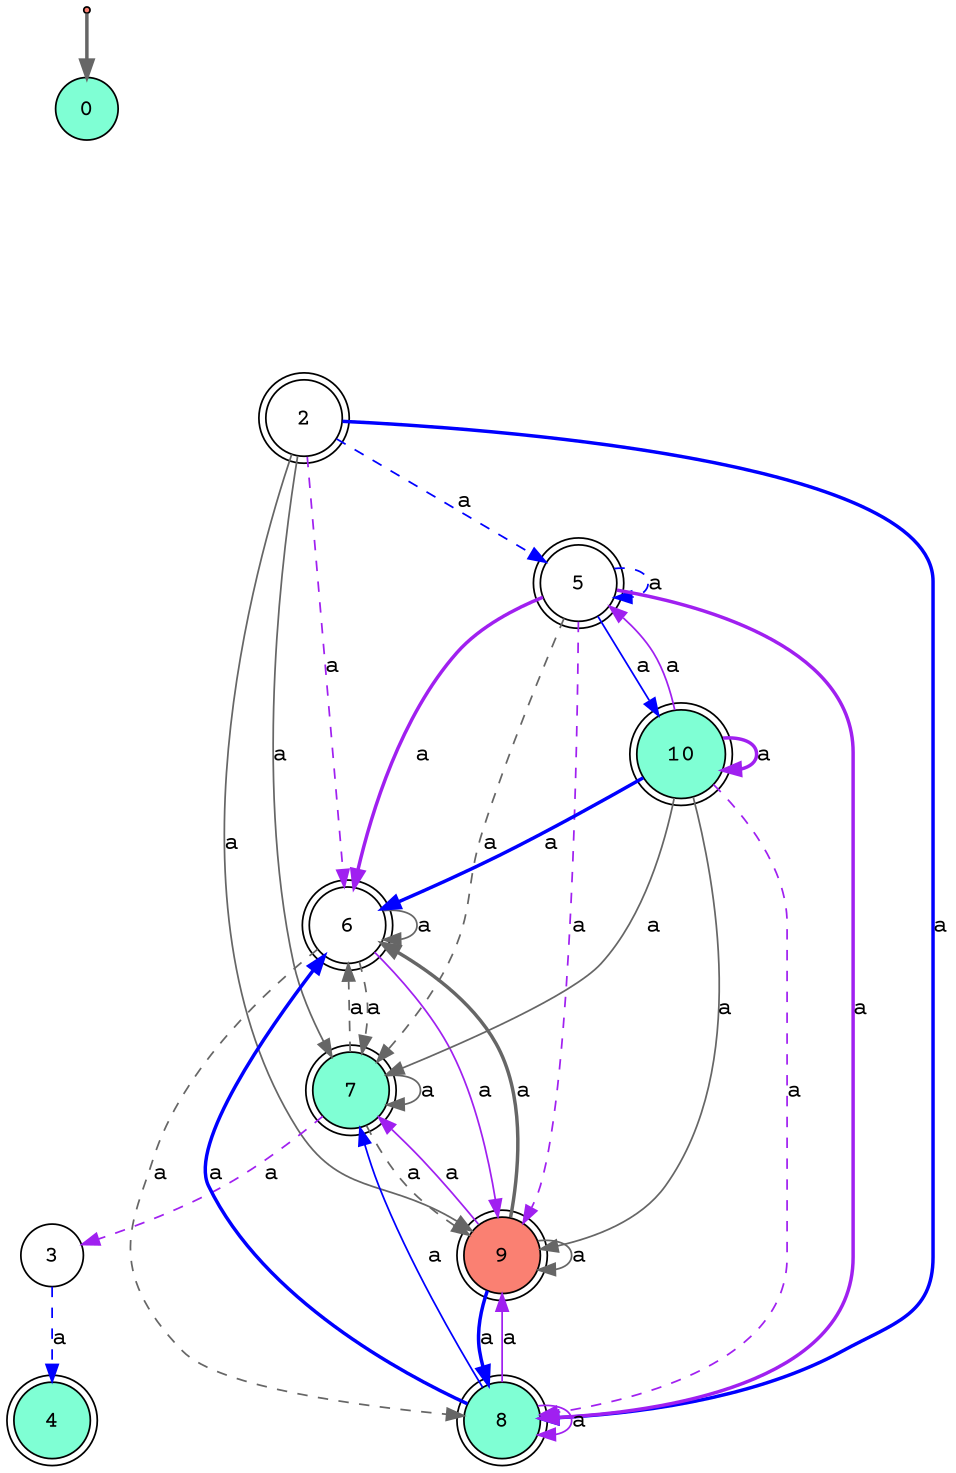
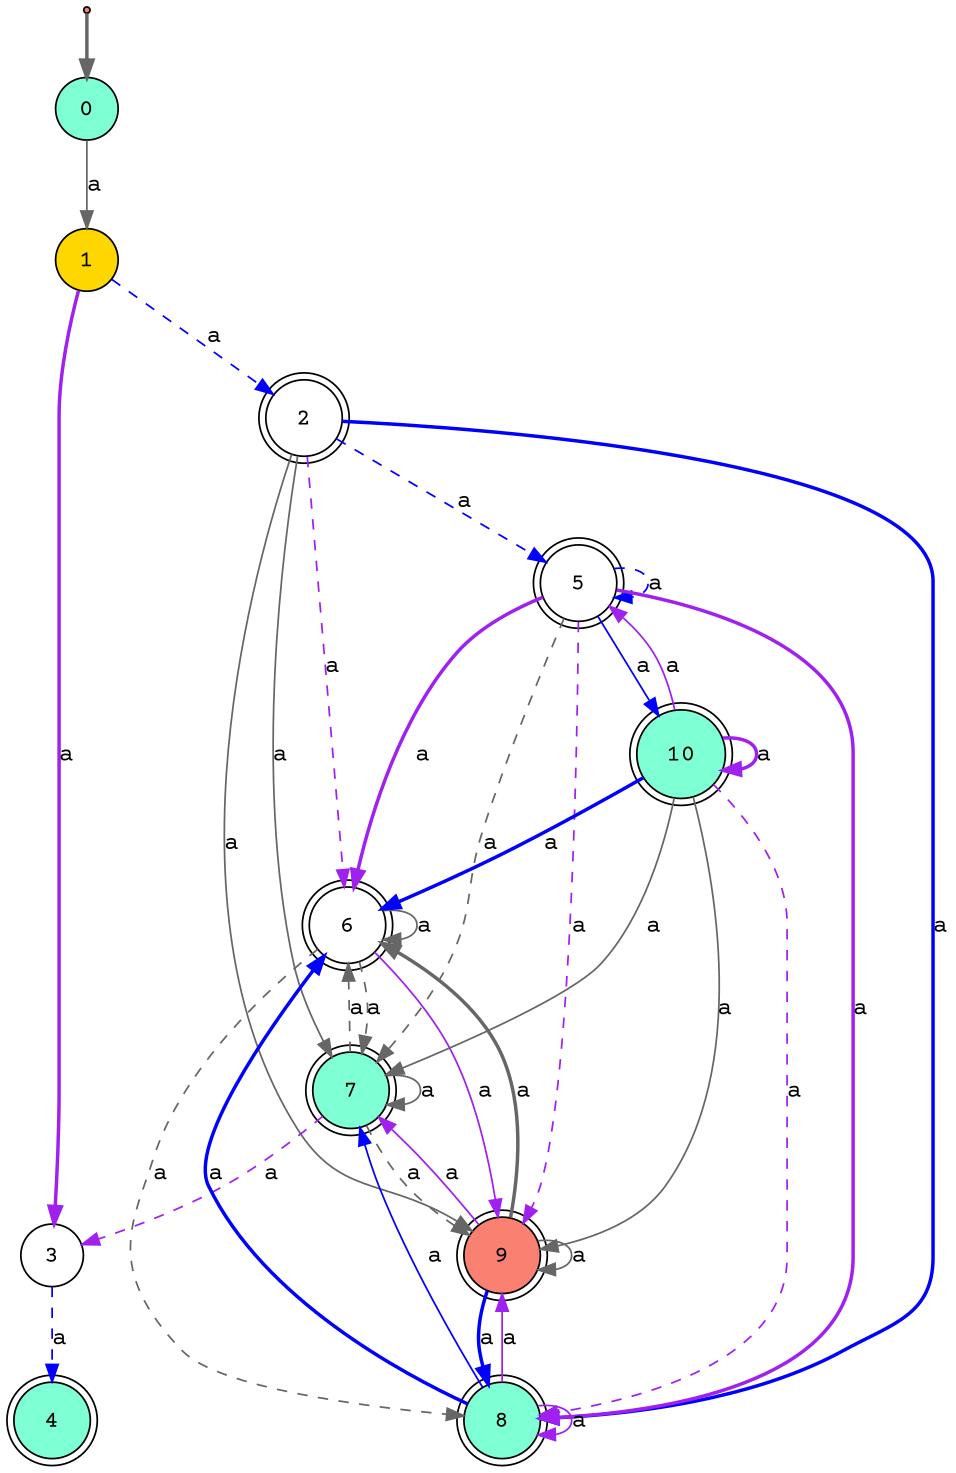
  digraph {
    fontname="Courier Prime"
    rankdir=TB
    node [fillcolor=aquamarine fontname="Courier Prime" shape=doublecircle style=filled]
    edge [color=gray40 fontname="Courier Prime" style=solid]
    dummy0 [fillcolor=salmon shape=point]
    0 [shape=circle]
+   1 [fillcolor=gold shape=circle]
    2 [fillcolor=white]
    3 [fillcolor=white shape=circle]
    5 [fillcolor=white]
    6 [fillcolor=white]
    7
    8
    9 [fillcolor=salmon]
    4
    10
    dummy0 -> 0 [style=bold]
+   0 -> 1 [label=a]
+   1 -> 2 [color=blue label=a style=dashed]
+   1 -> 3 [color=purple label=a style=bold]
    2 -> 5 [color=blue label=a style=dashed]
    2 -> 6 [color=purple label=a style=dashed]
    2 -> 7 [label=a]
    2 -> 8 [color=blue label=a style=bold]
    2 -> 9 [label=a]
    3 -> 4 [color=blue label=a style=dashed]
    5 -> 5 [color=blue label=a style=dashed]
    5 -> 6 [color=purple label=a style=bold]
    5 -> 7 [label=a style=dashed]
    5 -> 8 [color=purple label=a style=bold]
    5 -> 9 [color=purple label=a style=dashed]
    5 -> 10 [color=blue label=a]
    6 -> 6 [label=a]
    6 -> 7 [label=a style=dashed]
    6 -> 8 [label=a style=dashed]
    6 -> 9 [color=purple label=a]
    7 -> 3 [color=purple label=a style=dashed]
    7 -> 6 [label=a style=dashed]
    7 -> 7 [label=a]
    7 -> 9 [label=a style=dashed]
    8 -> 6 [color=blue label=a style=bold]
    8 -> 7 [color=blue label=a]
    8 -> 8 [color=purple label=a]
    8 -> 9 [color=purple label=a]
    9 -> 6 [label=a style=bold]
    9 -> 7 [color=purple label=a]
    9 -> 8 [color=blue label=a style=bold]
    9 -> 9 [label=a]
    10 -> 5 [color=purple label=a]
    10 -> 6 [color=blue label=a style=bold]
    10 -> 7 [label=a]
    10 -> 8 [color=purple label=a style=dashed]
    10 -> 9 [label=a]
    10 -> 10 [color=purple label=a style=bold]
  }
